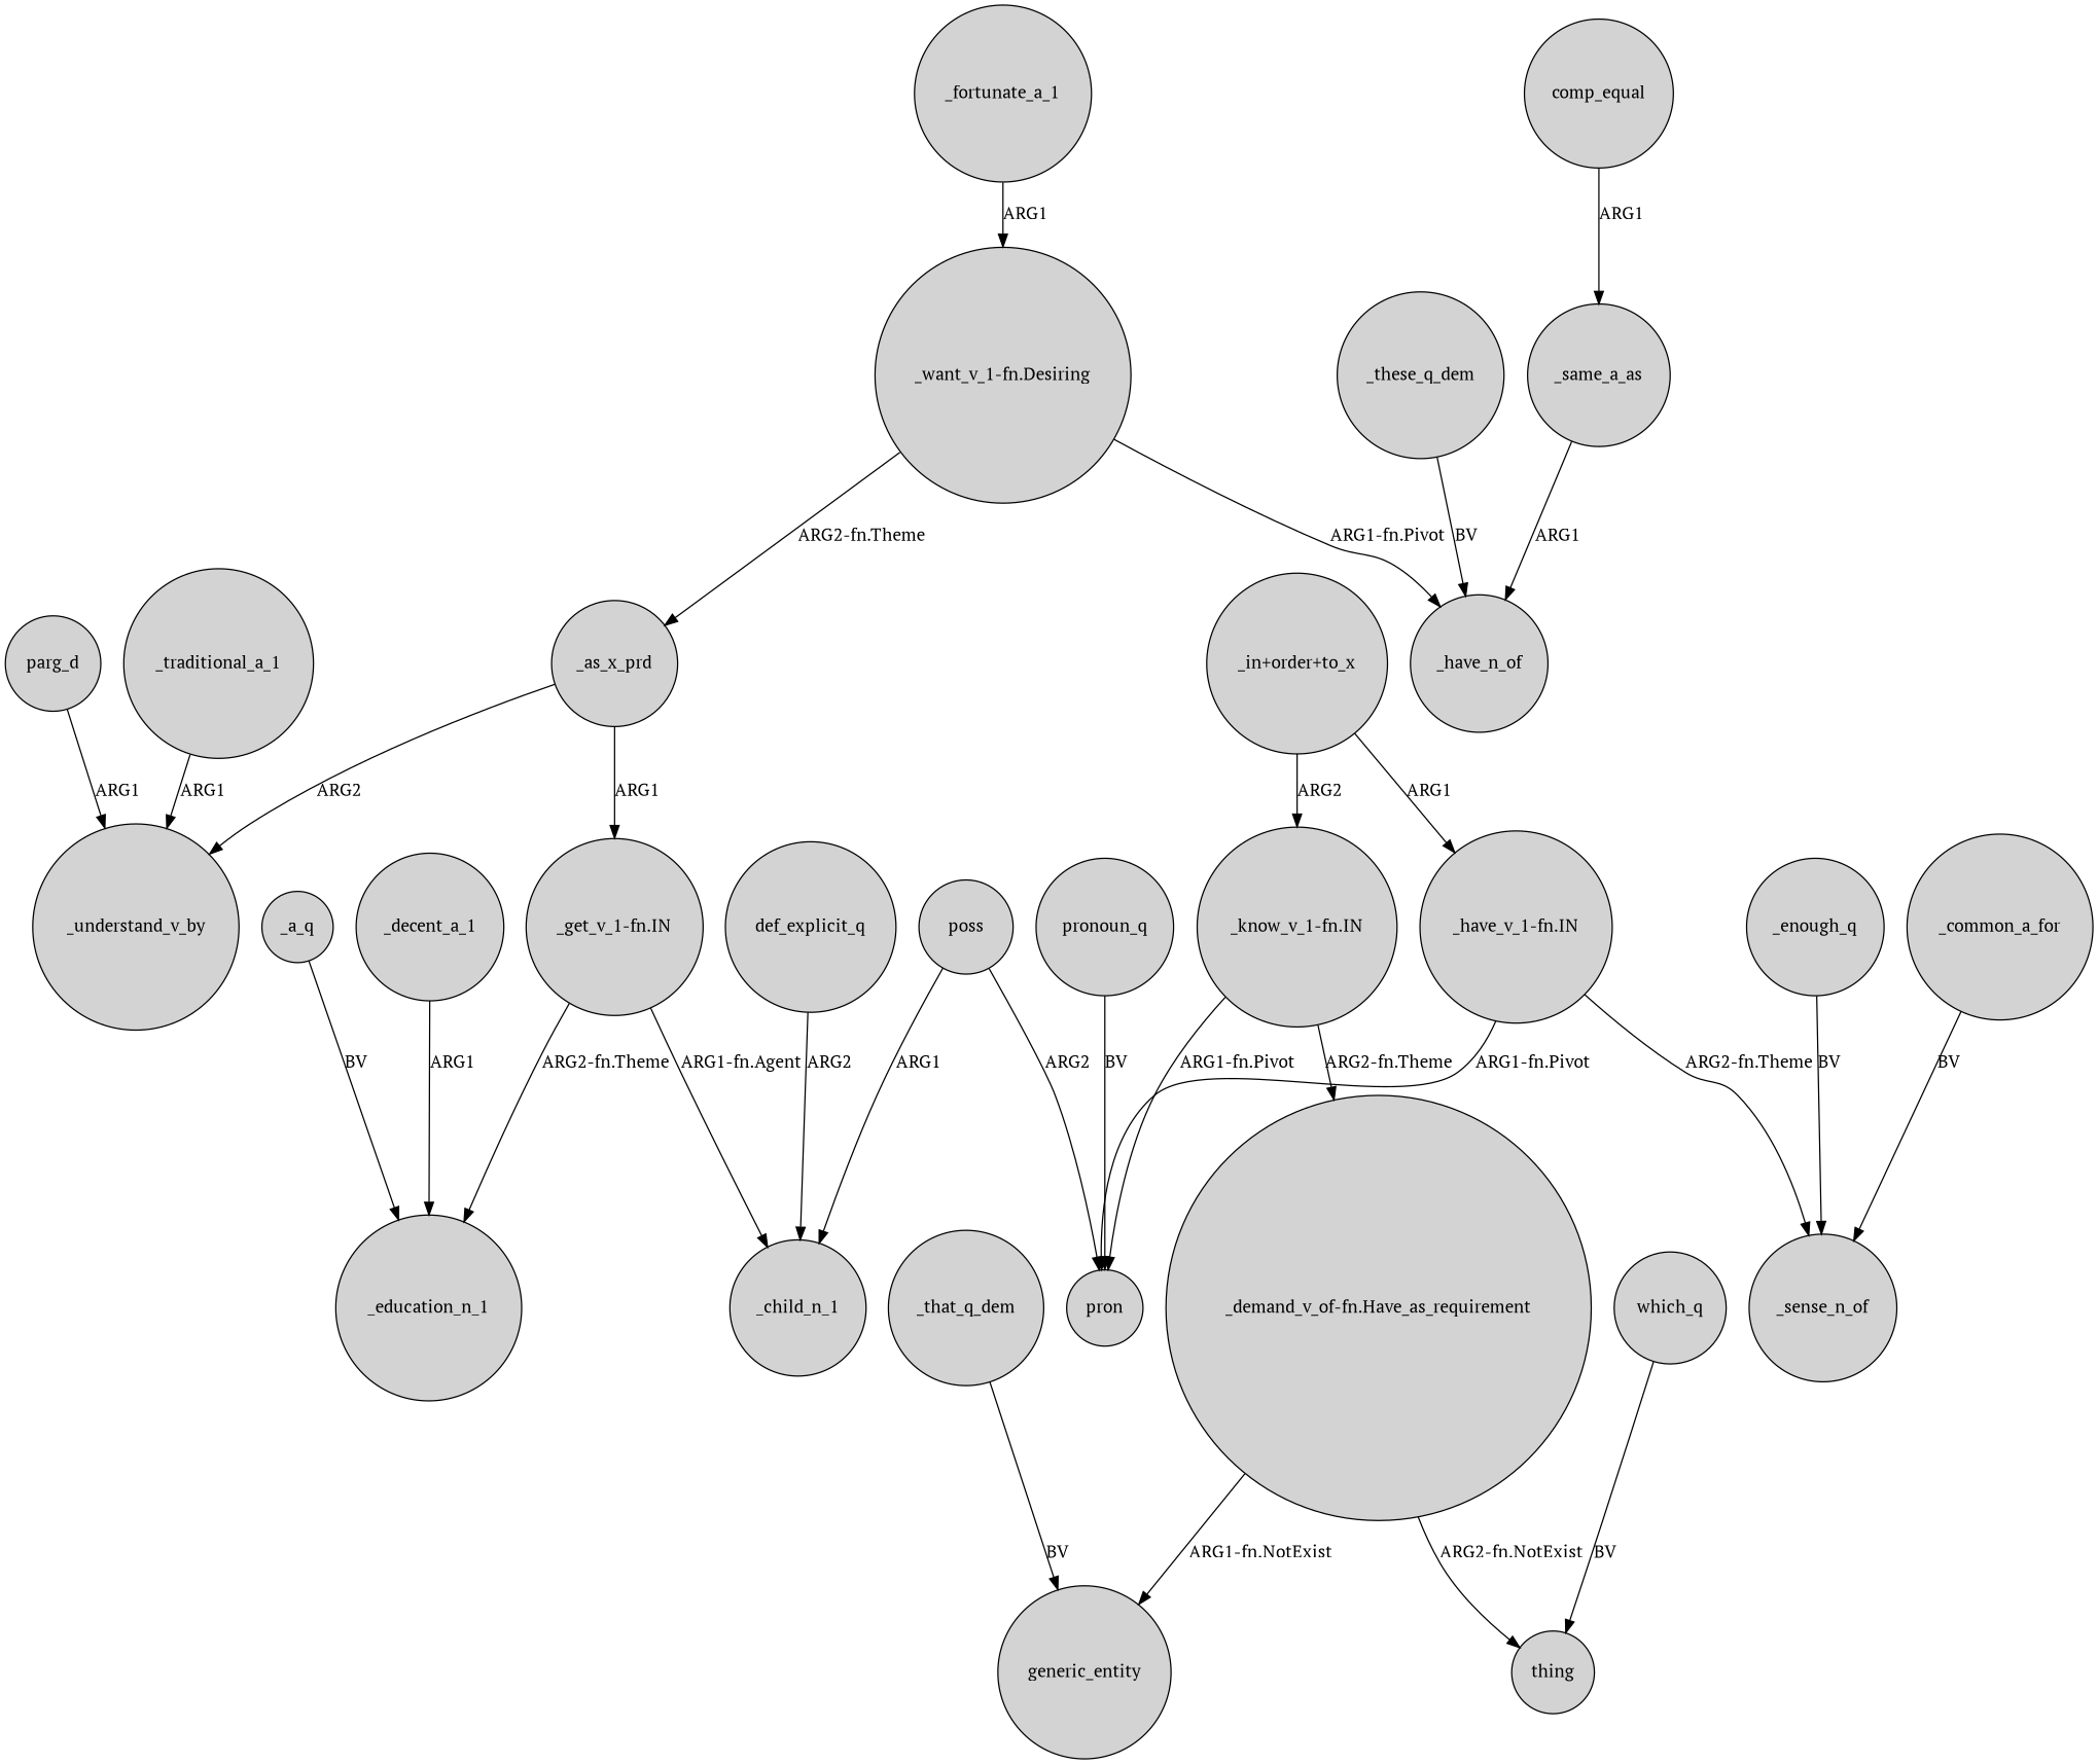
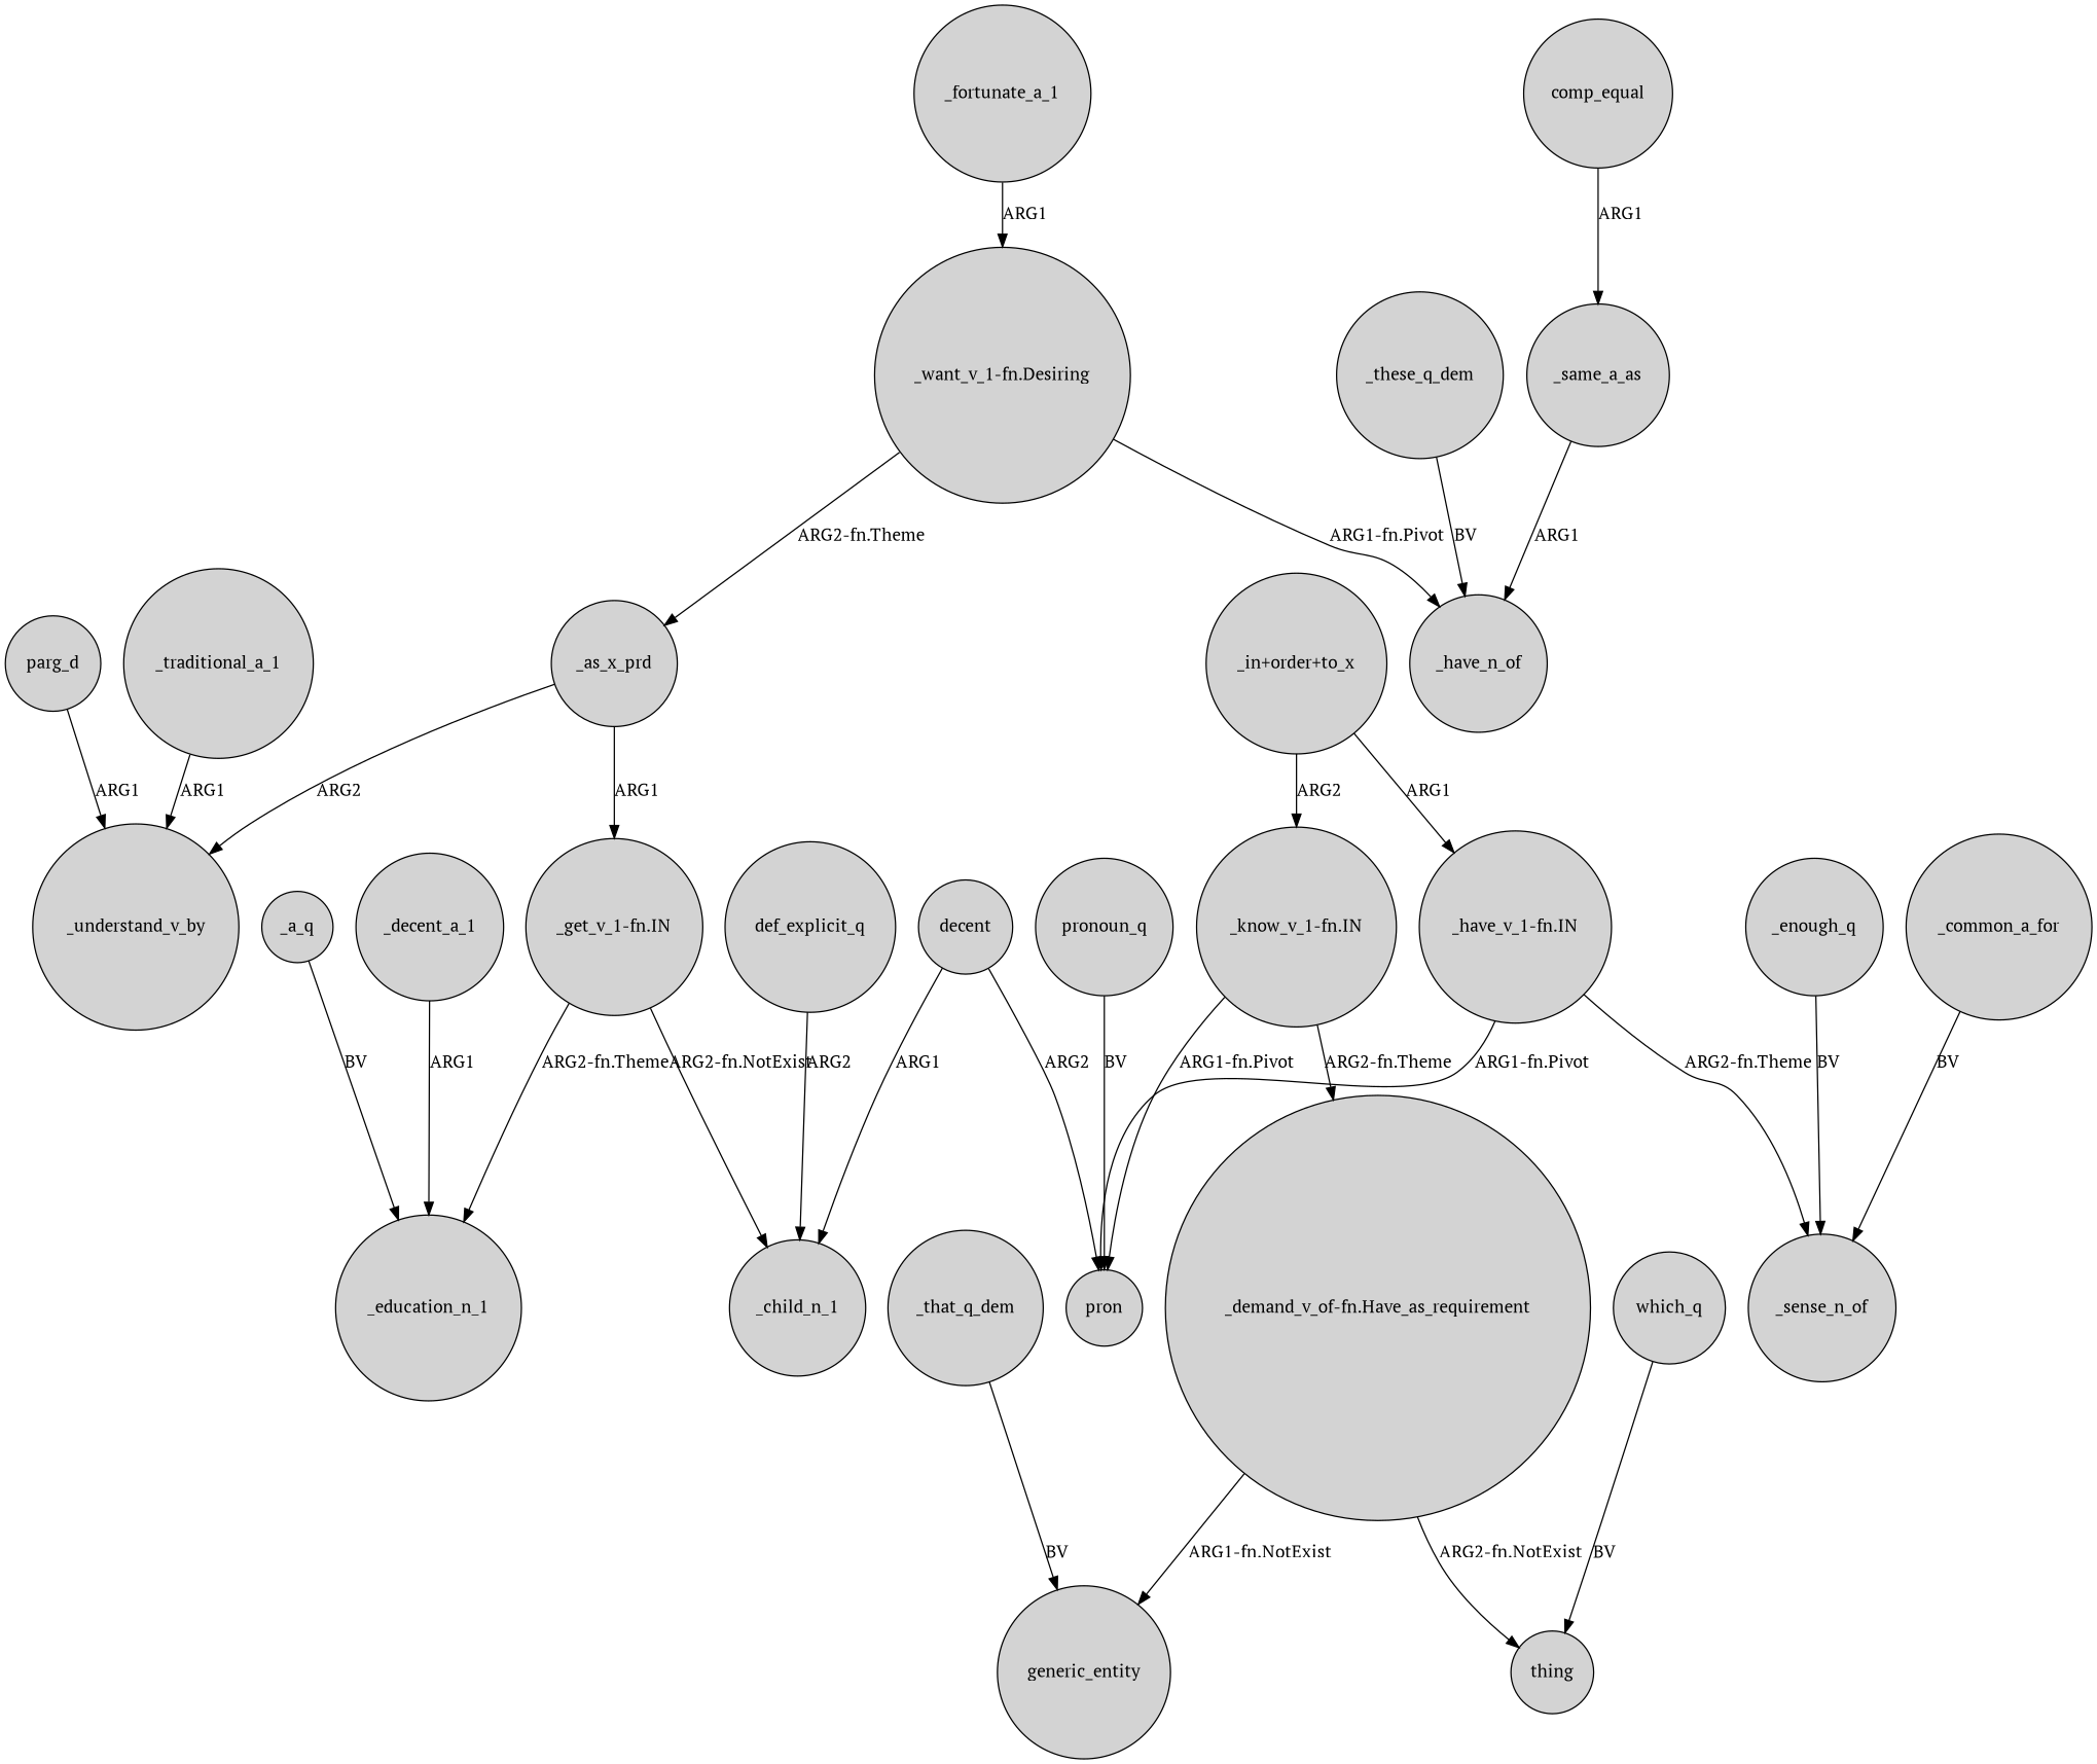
  digraph {
    fontname="PT Serif"
    node [fontname="PT Serif" shape=circle style=filled]
    edge [fontname="PT Serif"]
    parg_d
    _understand_v_by
    "_get_v_1-fn.IN"
    _education_n_1
    _child_n_1
    "_demand_v_of-fn.Have_as_requirement"
    generic_entity
    thing
-   poss
+   poss [label=decent]
    pron
    _that_q_dem
    _a_q
    _traditional_a_1
    "_know_v_1-fn.IN"
    "_want_v_1-fn.Desiring"
    _as_x_prd
    n17 [label=_have_n_of]
    "_have_v_1-fn.IN"
    _sense_n_of
    _enough_q
    pronoun_q
    _same_a_as
    comp_equal
    "_in+order+to_x"
    _decent_a_1
    _these_q_dem
    def_explicit_q
    _fortunate_a_1
    _common_a_for
    which_q
    parg_d -> _understand_v_by [label=ARG1]
    "_get_v_1-fn.IN" -> _education_n_1 [label="ARG2-fn.Theme"]
-   "_get_v_1-fn.IN" -> _child_n_1 [label="ARG1-fn.Agent"]
+   "_get_v_1-fn.IN" -> _child_n_1 [label="ARG2-fn.NotExist"]
    "_demand_v_of-fn.Have_as_requirement" -> generic_entity [label="ARG1-fn.NotExist"]
    "_demand_v_of-fn.Have_as_requirement" -> thing [label="ARG2-fn.NotExist"]
    poss -> _child_n_1 [label=ARG1]
    poss -> pron [label=ARG2]
    _that_q_dem -> generic_entity [label=BV]
    _a_q -> _education_n_1 [label=BV]
    _traditional_a_1 -> _understand_v_by [label=ARG1]
    "_know_v_1-fn.IN" -> "_demand_v_of-fn.Have_as_requirement" [label="ARG2-fn.Theme"]
    "_know_v_1-fn.IN" -> pron [label="ARG1-fn.Pivot"]
    "_want_v_1-fn.Desiring" -> _as_x_prd [label="ARG2-fn.Theme"]
    "_want_v_1-fn.Desiring" -> n17 [label="ARG1-fn.Pivot"]
    _as_x_prd -> _understand_v_by [label=ARG2]
    _as_x_prd -> "_get_v_1-fn.IN" [label=ARG1]
    "_have_v_1-fn.IN" -> pron [label="ARG1-fn.Pivot"]
    "_have_v_1-fn.IN" -> _sense_n_of [label="ARG2-fn.Theme"]
    _enough_q -> _sense_n_of [label=BV]
    pronoun_q -> pron [label=BV]
    _same_a_as -> n17 [label=ARG1]
    comp_equal -> _same_a_as [label=ARG1]
    "_in+order+to_x" -> "_know_v_1-fn.IN" [label=ARG2]
    "_in+order+to_x" -> "_have_v_1-fn.IN" [label=ARG1]
    _decent_a_1 -> _education_n_1 [label=ARG1]
    _these_q_dem -> n17 [label=BV]
    def_explicit_q -> _child_n_1 [label=ARG2]
    _fortunate_a_1 -> "_want_v_1-fn.Desiring" [label=ARG1]
    _common_a_for -> _sense_n_of [label=BV]
    which_q -> thing [label=BV]
  }
